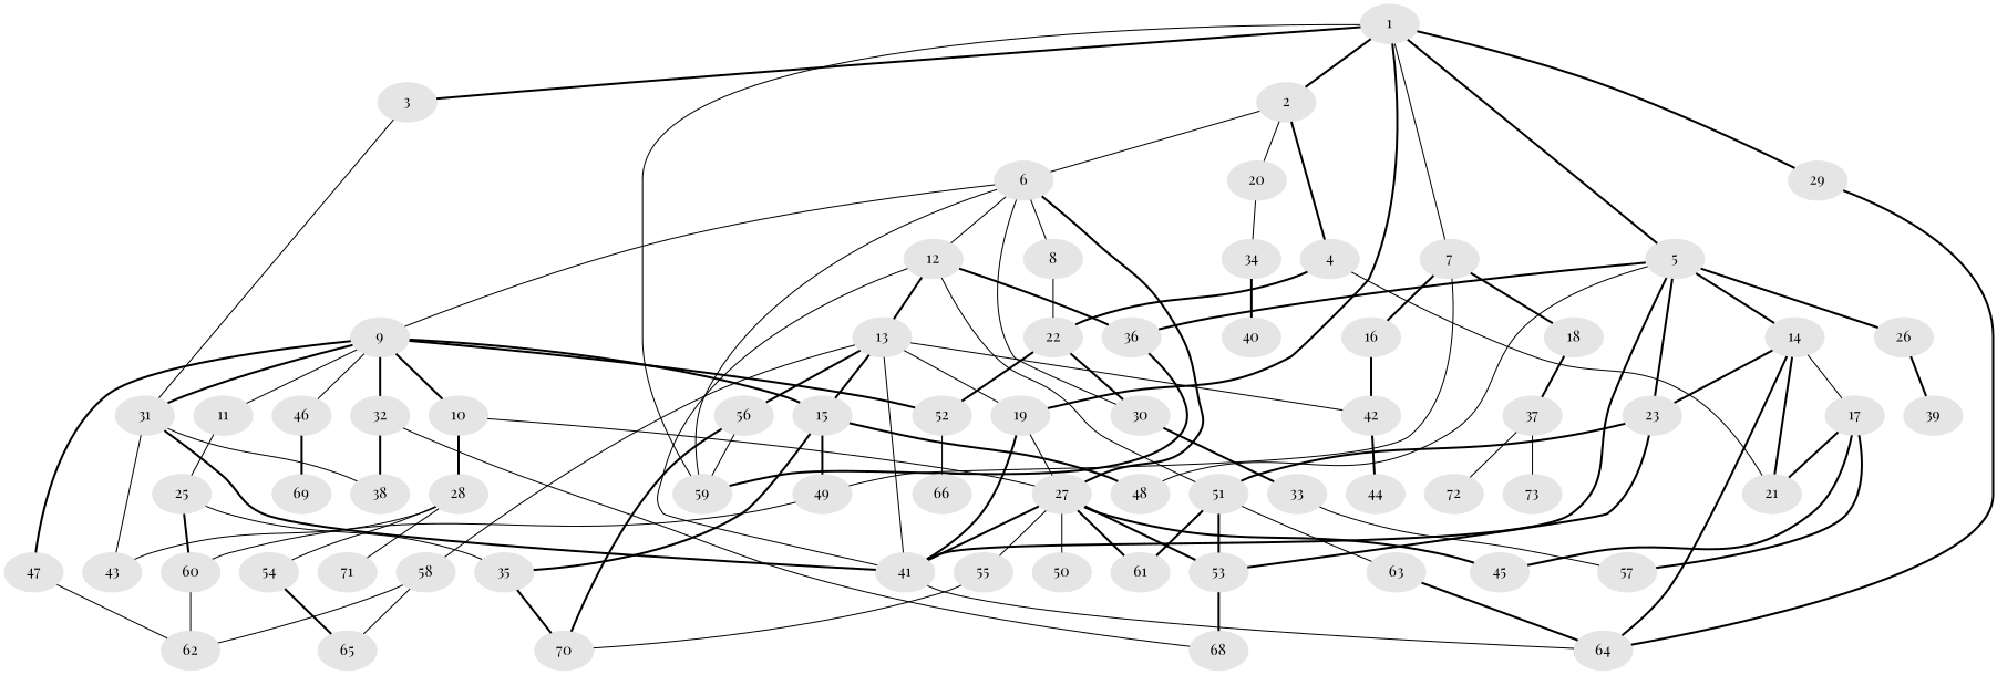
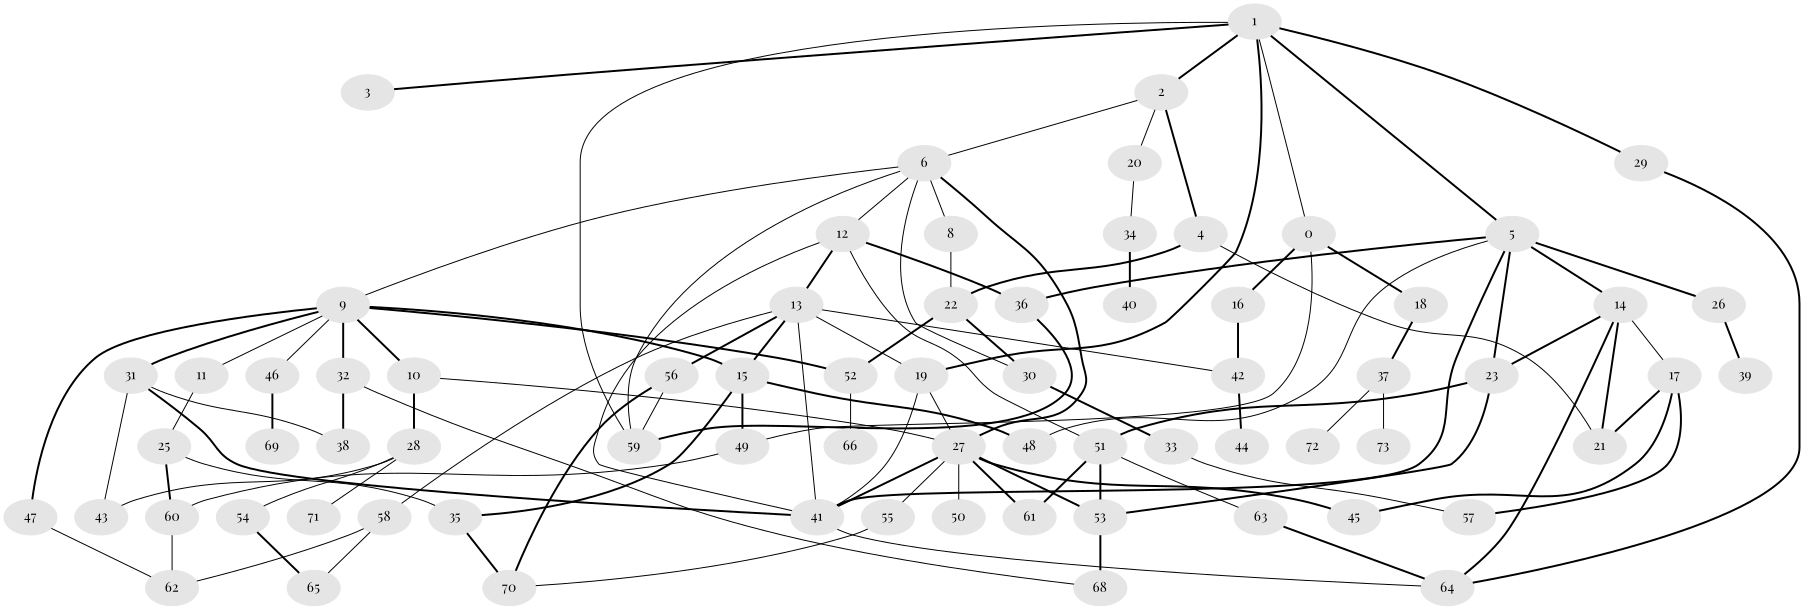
  graph {
    fontname="Playfair Display"
    node [color=gray90 fontname="Playfair Display" style=filled]
    edge [fontname="Playfair Display" style=bold weight=1.0]
    1
    2
    3
    5
-   7
+   7 [label=0]
    19
    29
    59
    4
    6
    20
    31
    14
    23
    26
    36
    41
    48
    16
    18
    49
    27
    64
    21
    22
    8
    9
    12
    30
    34
    43
    38
    52
    17
    51
    53
    39
    10
    11
    15
    32
    47
    46
    13
    45
    50
    55
    61
    33
    42
    37
    60
    28
    25
    35
    68
    62
    66
    54
    71
    56
    58
    63
    44
    70
    65
    57
    72
    73
    40
    69
    1 -- 2
    1 -- 3
    1 -- 5
    1 -- 7 [style=solid]
    1 -- 19
    1 -- 29
    1 -- 59 [style=solid]
    2 -- 4
    2 -- 6 [style=solid]
    2 -- 20 [style=solid]
-   3 -- 31 [style=solid]
    5 -- 14
    5 -- 23 [weight=3.0]
    5 -- 26
    5 -- 36
    5 -- 41
    5 -- 48 [style=solid]
    7 -- 16
    7 -- 18
    7 -- 49 [style=solid]
-   19 -- 41
+   19 -- 41 [style=solid]
    19 -- 27 [style=solid]
    29 -- 64
    4 -- 21 [style=solid]
    4 -- 22
    6 -- 59 [style=solid]
    6 -- 27 [weight=2.0]
    6 -- 8 [style=solid]
    6 -- 9 [style=solid]
    6 -- 12 [style=solid]
    6 -- 30 [style=solid]
    20 -- 34 [style=solid]
    31 -- 41
    31 -- 43 [style=solid]
    31 -- 38 [style=solid]
    14 -- 23
    14 -- 64
    14 -- 21
    14 -- 17 [style=solid weight=3.0]
    23 -- 51
    23 -- 53
    26 -- 39
    36 -- 59
    41 -- 64 [style=solid]
    16 -- 42
    18 -- 37
    49 -- 60 [style=solid]
    27 -- 41
    27 -- 53
    27 -- 45
    27 -- 50 [style=solid]
    27 -- 55 [style=solid]
    27 -- 61
    22 -- 30
    22 -- 52
    8 -- 22 [style=solid]
    9 -- 31
    9 -- 52
    9 -- 10
    9 -- 11 [style=solid]
    9 -- 15
    9 -- 32
    9 -- 47
    9 -- 46 [style=solid]
    12 -- 36
    12 -- 41 [style=solid]
    12 -- 51 [style=solid]
    12 -- 13
    30 -- 33 [weight=4.0]
    34 -- 40
    52 -- 66 [style=solid]
    17 -- 21
    17 -- 45
    17 -- 57
    51 -- 53
    51 -- 61
    51 -- 63 [style=solid]
    53 -- 68 [weight=2.0]
    10 -- 27 [style=solid]
    10 -- 28
    11 -- 25 [style=solid]
    15 -- 48
    15 -- 49
    15 -- 35
    32 -- 38
    32 -- 68 [style=solid]
    47 -- 62 [style=solid]
    46 -- 69
    13 -- 19 [style=solid]
    13 -- 41 [style=solid]
    13 -- 15
    13 -- 42 [style=solid]
    13 -- 56
    13 -- 58 [style=solid]
    55 -- 70 [style=solid]
    33 -- 57 [style=solid]
    42 -- 44 [weight=2.0]
    37 -- 72 [style=solid]
    37 -- 73 [style=solid]
    60 -- 62 [style=solid]
    28 -- 43 [style=solid]
    28 -- 54 [style=solid]
    28 -- 71 [style=solid]
    25 -- 60
    25 -- 35 [style=solid]
    35 -- 70
    54 -- 65
    56 -- 59 [style=solid]
    56 -- 70
    58 -- 62 [style=solid]
    58 -- 65 [style=solid]
    63 -- 64
  }
